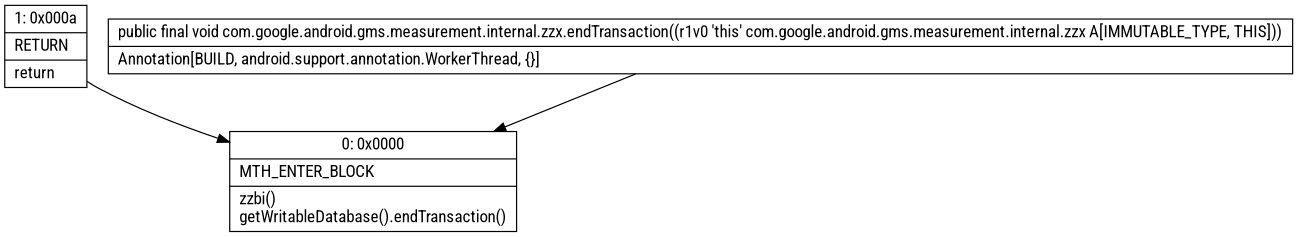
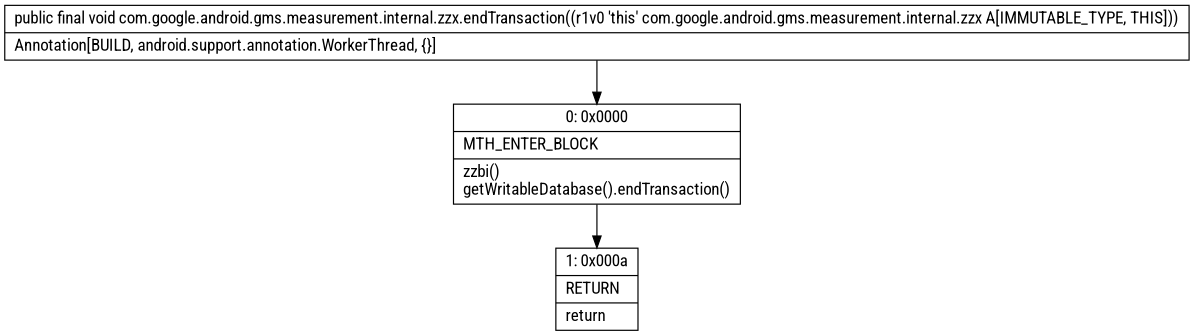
  digraph {
    fontname="Roboto Condensed"
    node [shape=record fontname="Roboto Condensed"]
    edge [fontname="Roboto Condensed"]
    n1 [label="{0\:\ 0x0000|MTH_ENTER_BLOCK\l|zzbi()\lgetWritableDatabase().endTransaction()\l}"]
    n2 [label="{1\:\ 0x000a|RETURN\l|return\l}"]
    n3 [label="{public final void com.google.android.gms.measurement.internal.zzx.endTransaction((r1v0 'this' com.google.android.gms.measurement.internal.zzx A[IMMUTABLE_TYPE, THIS]))  | Annotation[BUILD, android.support.annotation.WorkerThread, \{\}]\l}"]
-   n2 -> n1
+   n1 -> n2
    n3 -> n1
  }
